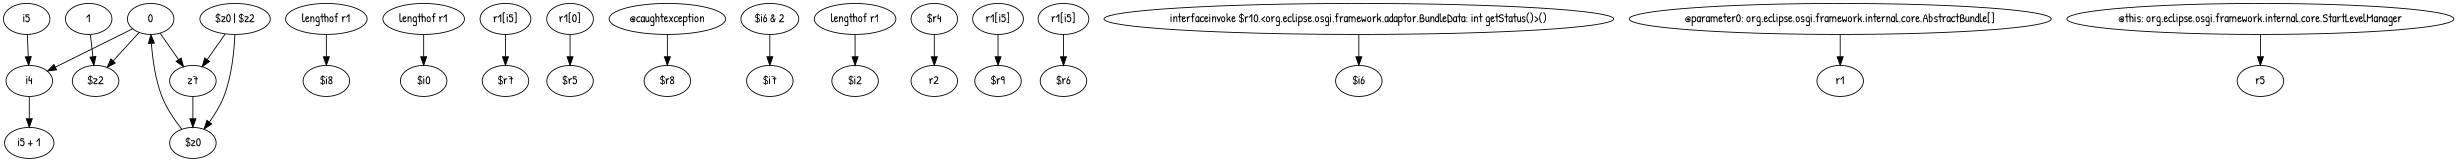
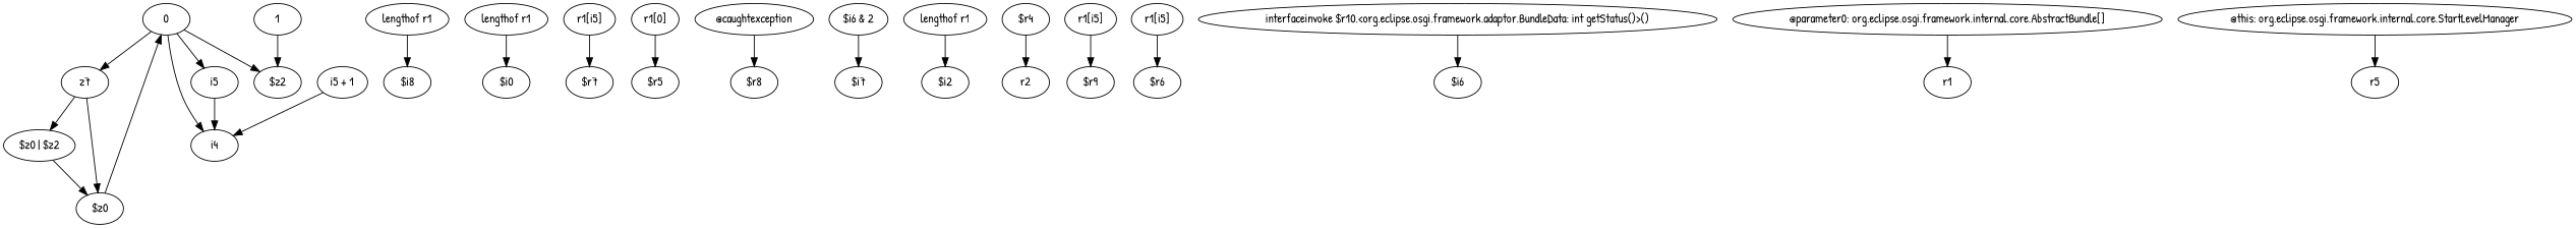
  digraph {
    fontname="Patrick Hand"
    node [fontname="Patrick Hand"]
    edge [fontname="Patrick Hand"]
    n1 [label=0]
    n2 [label=i4]
    n3 [label=z7]
    n4 [label=i5]
    n5 [label="$z2"]
    n6 [label="$z0"]
    n7 [label="lengthof r1"]
    n8 [label="$i8"]
    n9 [label="lengthof r1"]
    n10 [label="$i0"]
    n11 [label="$z0 | $z2"]
    n12 [label="i5 + 1"]
    n13 [label="r1[i5]"]
    n14 [label="$r7"]
    n15 [label="r1[0]"]
    n16 [label="$r5"]
    n17 [label="@caughtexception"]
    n18 [label="$r8"]
    n19 [label="$i6 & 2"]
    n20 [label="$i7"]
    n21 [label="lengthof r1"]
    n22 [label="$i2"]
    n23 [label="$r4"]
    n24 [label=r2]
    n25 [label="r1[i5]"]
    n26 [label="$r9"]
    n27 [label="r1[i5]"]
    n28 [label="$r6"]
    n29 [label="interfaceinvoke $r10.<org.eclipse.osgi.framework.adaptor.BundleData: int getStatus()>()"]
    n30 [label="$i6"]
    n31 [label="@parameter0: org.eclipse.osgi.framework.internal.core.AbstractBundle[]"]
    n32 [label=r1]
    n33 [label="@this: org.eclipse.osgi.framework.internal.core.StartLevelManager"]
    n34 [label=r5]
    n35 [label=1]
    n1 -> n2
    n1 -> n3
+   n1 -> n4
    n1 -> n5
    n3 -> n6
    n4 -> n2
    n6 -> n1
    n7 -> n8
    n9 -> n10
-   n11 -> n3
+   n3 -> n11
    n11 -> n6
-   n2 -> n12
+   n12 -> n2
    n13 -> n14
    n15 -> n16
    n17 -> n18
    n19 -> n20
    n21 -> n22
    n23 -> n24
    n25 -> n26
    n27 -> n28
    n29 -> n30
    n31 -> n32
    n33 -> n34
    n35 -> n5
  }
